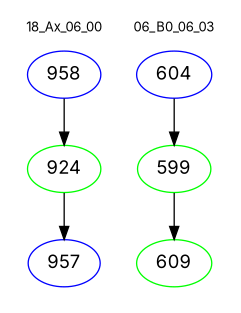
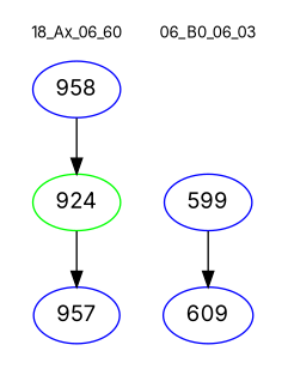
  digraph {
    fontname=Inter
    node [color=blue fontname=Inter]
    edge [color=black fontname=Inter]
    n1 [label=958]
    n2 [color=green label=924]
    n3 [label=957]
-   n4 [label=604]
-   n5 [color=green label=599]
-   n6 [color=green label=609]
+   n5 [label=599]
+   n6 [label=609]
    subgraph cluster_1 {
      color=white
      fontsize=10
-     label="18_Ax_06_00"
+     label="18_Ax_06_60"
      n1
      n2
      n3
    }
    subgraph cluster_2 {
      color=white
      fontsize=10
      label="06_B0_06_03"
-     n4
      n5
      n6
    }
    n1 -> n2
    n2 -> n3
-   n4 -> n5
    n5 -> n6
  }
